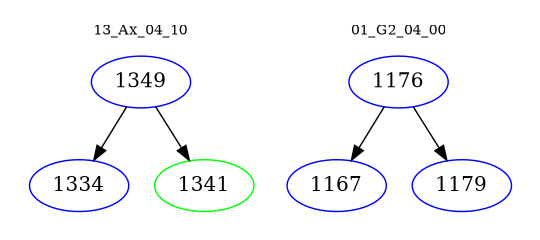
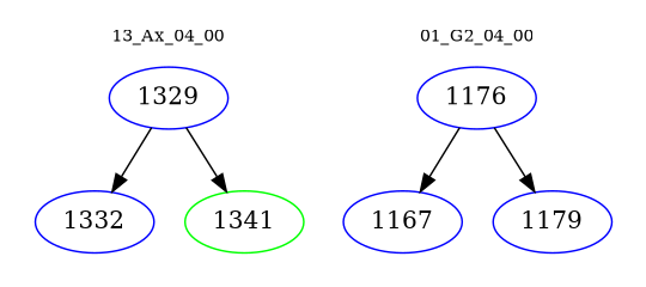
  digraph {
    node [color=blue]
    edge [color=black]
-   n1 [label=1349]
-   n2 [label=1334]
+   n1 [label=1329]
+   n2 [label=1332]
    n3 [color=green label=1341]
    n4 [label=1176]
    n5 [label=1167]
    n6 [label=1179]
    subgraph cluster_1 {
      color=white
      fontsize=10
-     label="13_Ax_04_10"
+     label="13_Ax_04_00"
      n1
      n2
      n3
    }
    subgraph cluster_2 {
      color=white
      fontsize=10
      label="01_G2_04_00"
      n4
      n5
      n6
    }
    n1 -> n2
    n1 -> n3
    n4 -> n5
    n4 -> n6
  }
